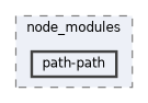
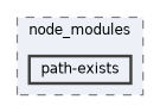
  digraph {
    compound=true
-   n1 [color=grey25 fillcolor="#edf0f7" fontname=Helvetica fontsize=10 height=0.2 label="path-path" shape=box style="filled,bold" width=0.4]
+   n1 [color=grey25 fillcolor="#edf0f7" fontname=Helvetica fontsize=10 height=0.2 label="path-exists" shape=box style="filled,bold" width=0.4]
    subgraph cluster_1 {
      bgcolor="#edf0f7"
      fontname=Helvetica
      fontsize=10
      label=node_modules
      pencolor=grey50
      style="filled,dashed"
      n1
    }
  }
